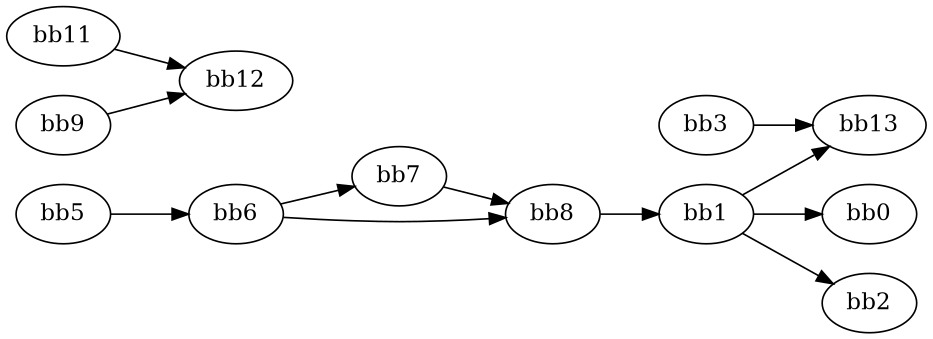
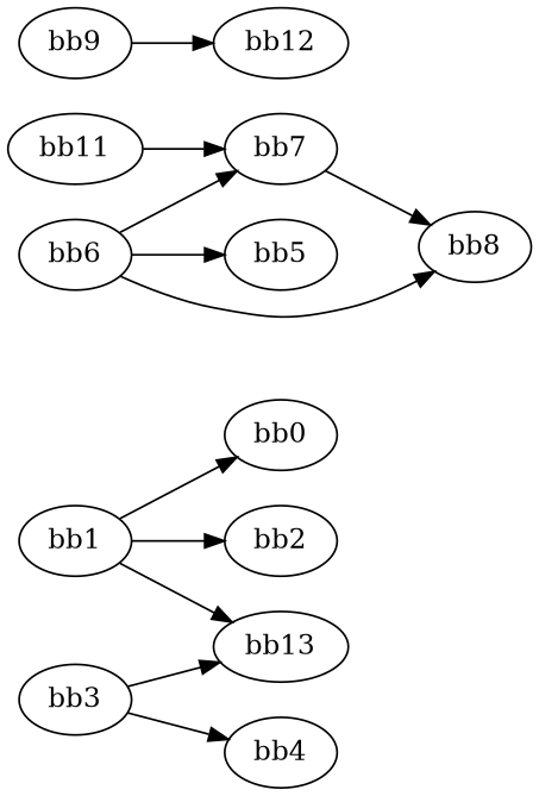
  digraph {
    rankdir=LR
    n1 [label="bb0\l"]
    n2 [label="bb1\l"]
    n3 [label="bb2\l"]
    n4 [label="bb13\l"]
    n5 [label="bb3\l"]
+   n6 [label="bb4\l"]
    n7 [label="bb11\l"]
    n8 [label="bb12\l"]
    n9 [label="bb5\l"]
    n10 [label="bb6\l"]
    n11 [label="bb7\l"]
    n12 [label="bb8\l"]
    n13 [label="bb9\l"]
    n2 -> n1
    n2 -> n3
    n2 -> n4
    n5 -> n4
-   n7 -> n8
-   n9 -> n10
+   n5 -> n6
+   n7 -> n11
+   n10 -> n9
    n10 -> n11
    n10 -> n12
    n11 -> n12
-   n12 -> n2
    n13 -> n8
  }
